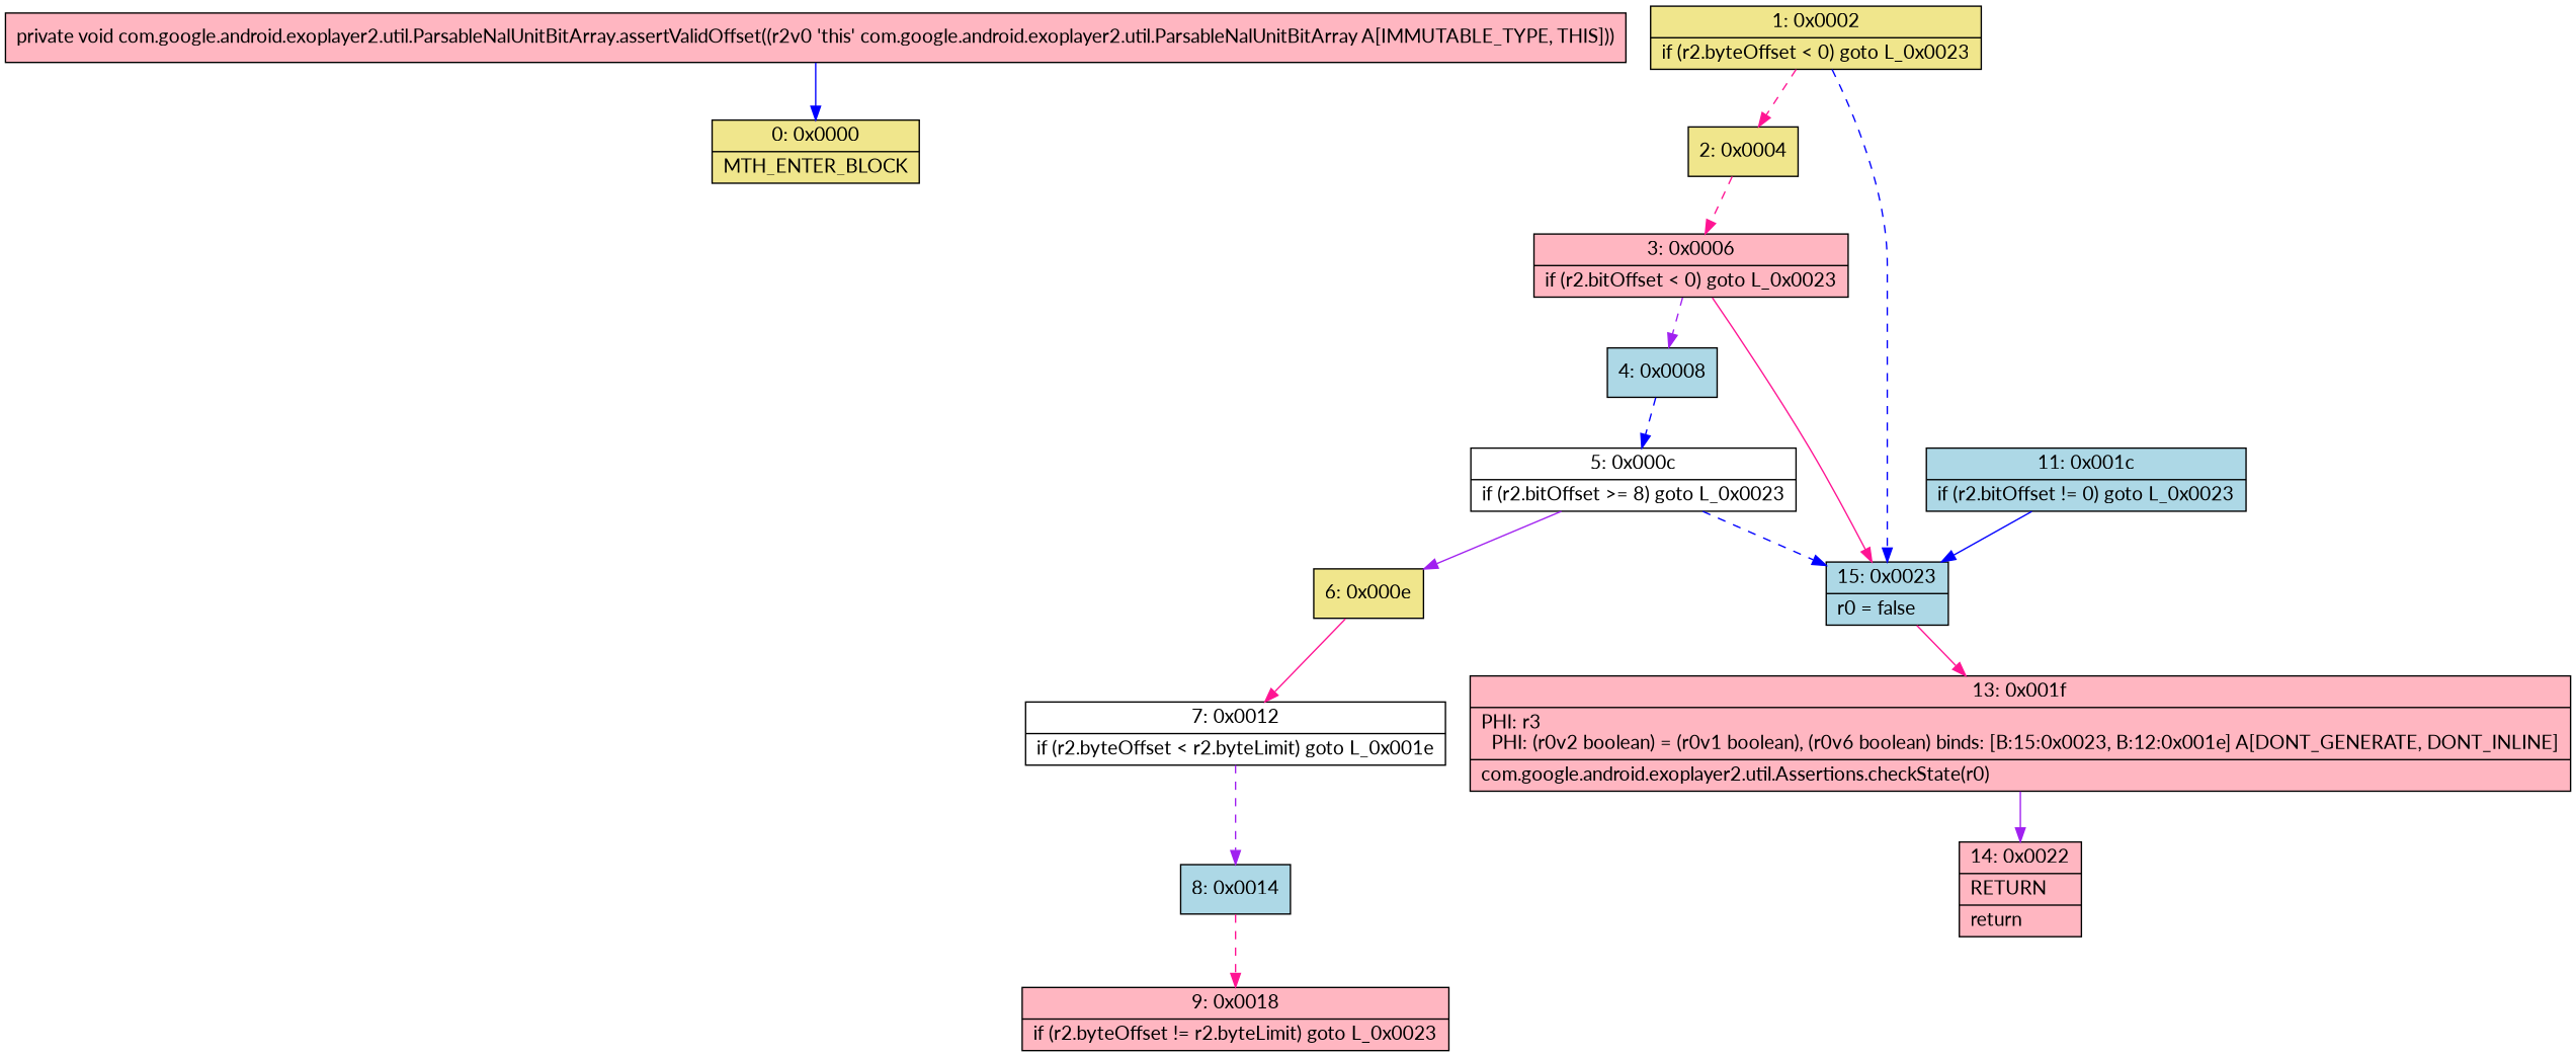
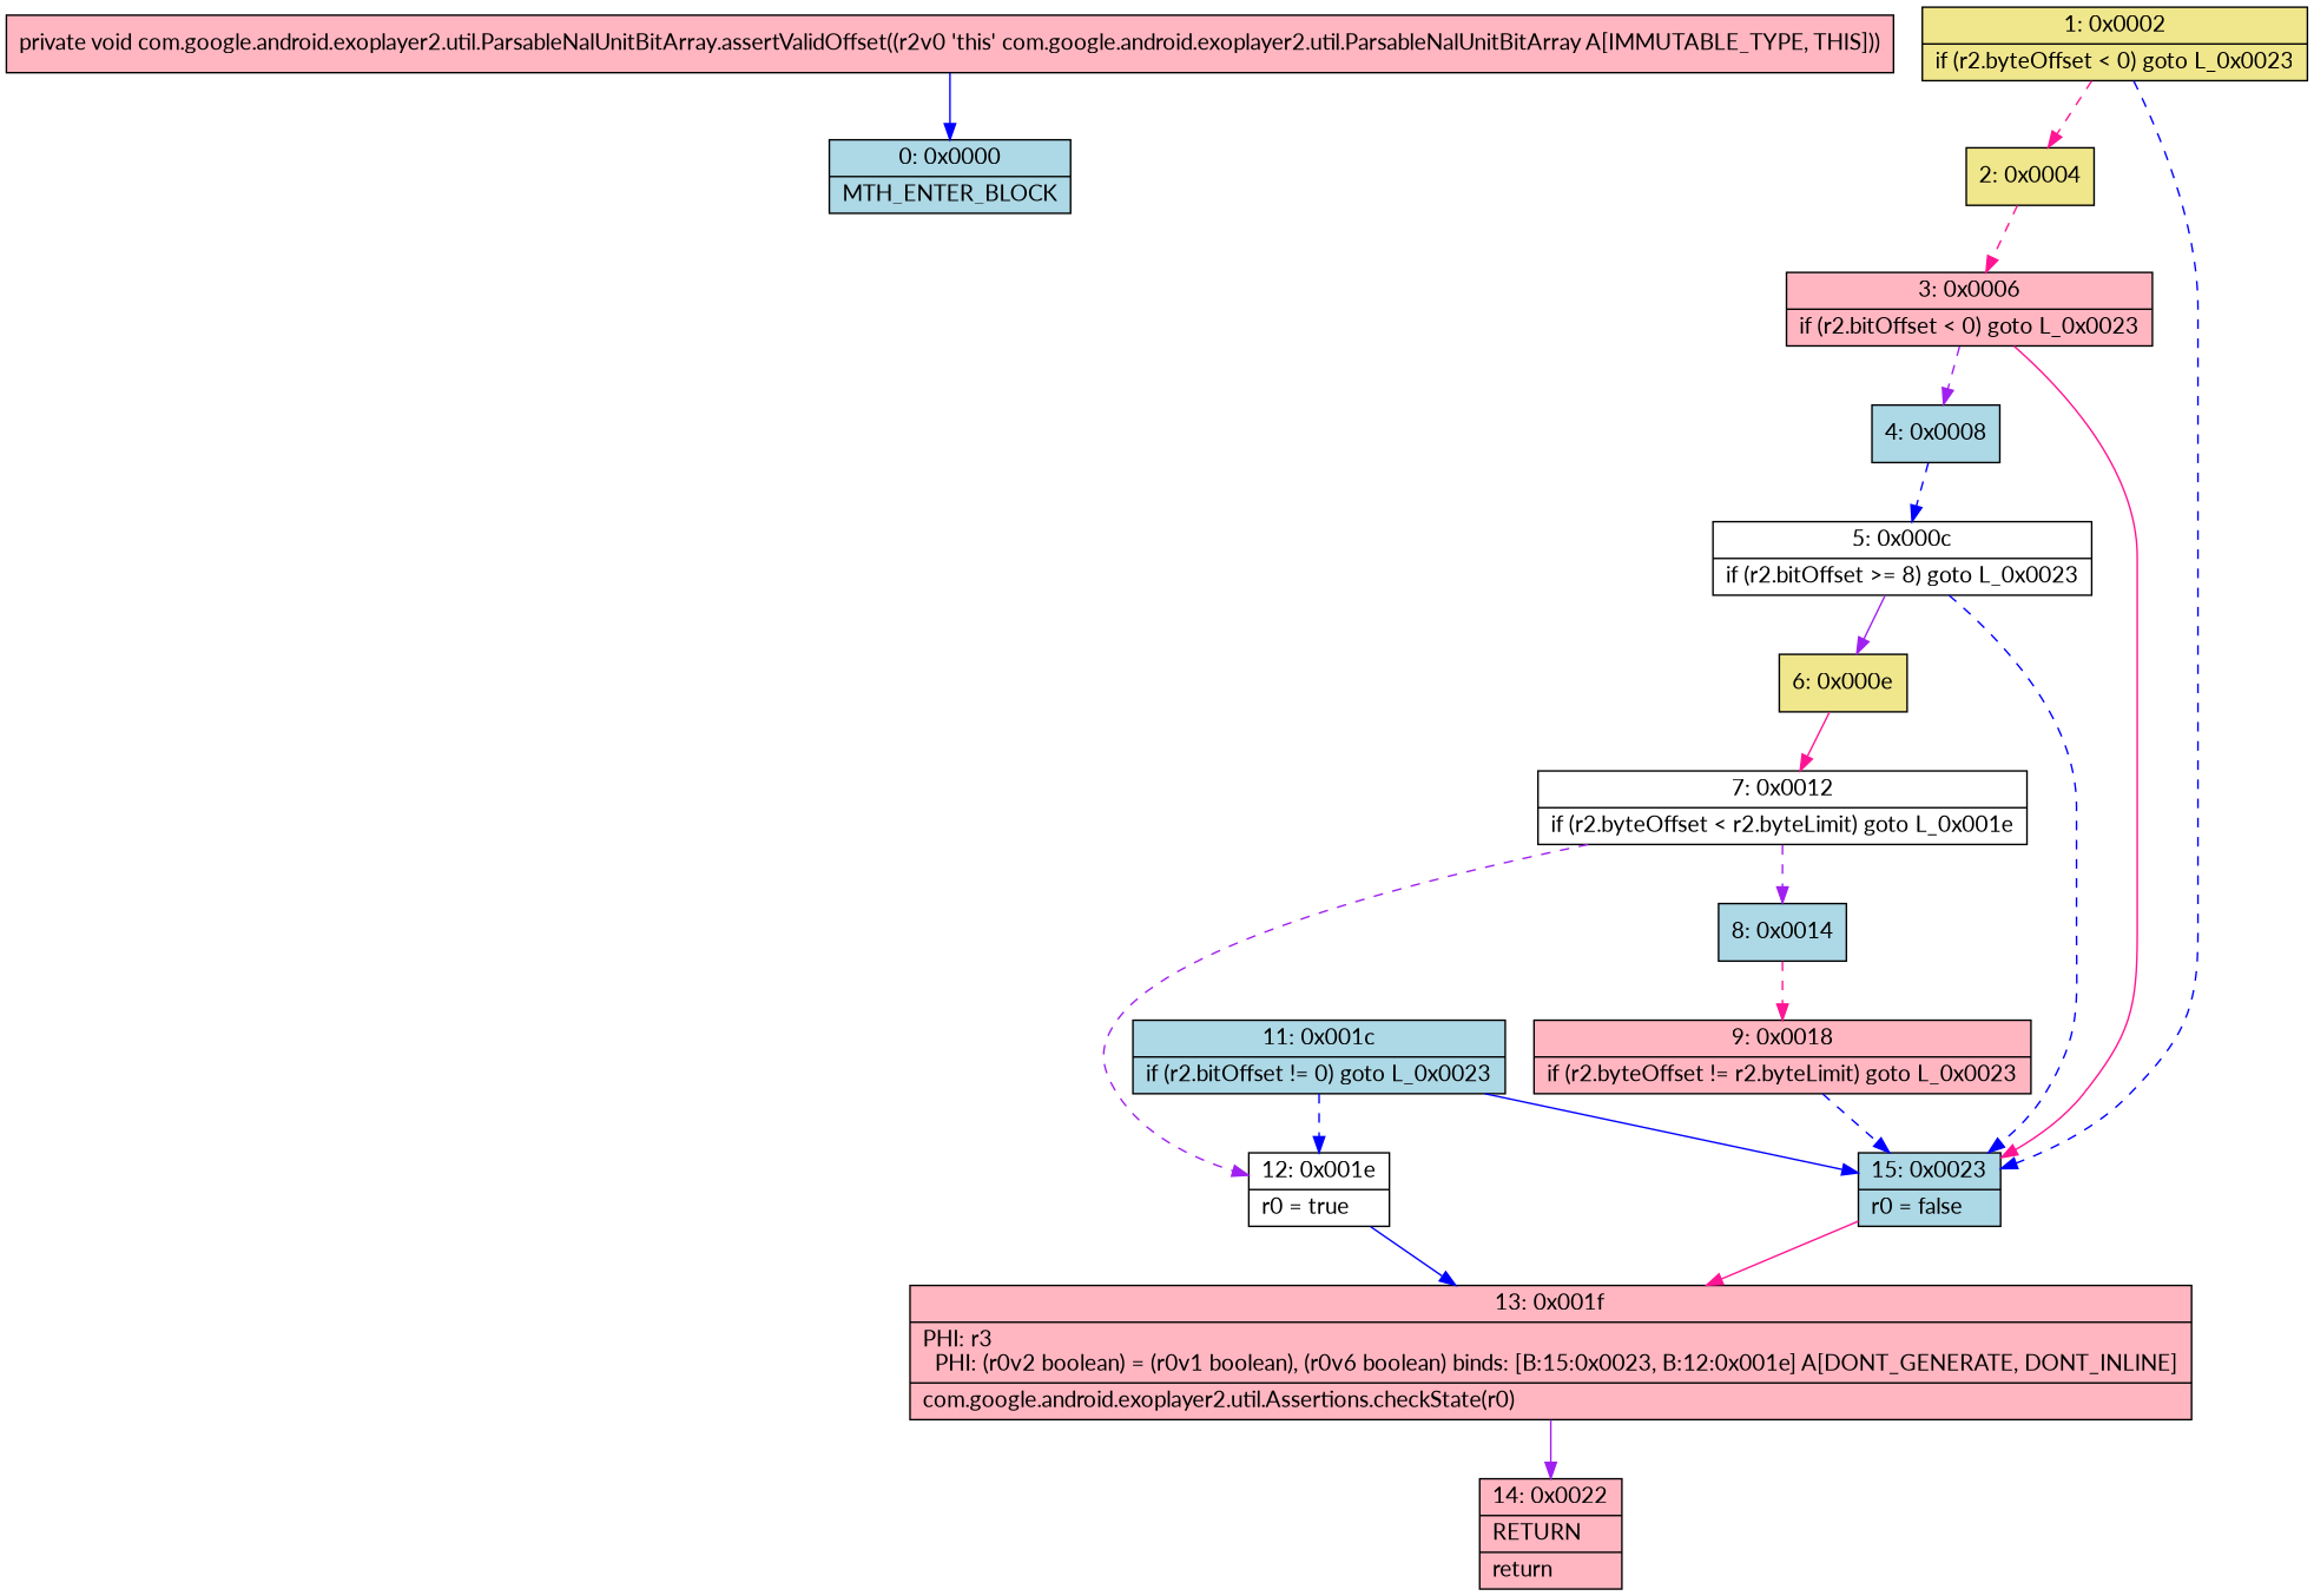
  digraph {
    fontname=Lato
    node [fillcolor=lightblue fontname=Lato shape=record style=filled]
    edge [color=blue fontname=Lato style=dashed]
-   n1 [fillcolor=khaki label="{0\:\ 0x0000|MTH_ENTER_BLOCK\l}"]
+   n1 [label="{0\:\ 0x0000|MTH_ENTER_BLOCK\l}"]
    n2 [fillcolor=khaki label="{1\:\ 0x0002|if (r2.byteOffset \< 0) goto L_0x0023\l}"]
    n3 [fillcolor=khaki label="{2\:\ 0x0004}"]
    n4 [label="{15\:\ 0x0023|r0 = false\l}"]
    n5 [fillcolor=lightpink label="{3\:\ 0x0006|if (r2.bitOffset \< 0) goto L_0x0023\l}"]
    n6 [fillcolor=lightpink label="{13\:\ 0x001f|PHI: r3 \l  PHI: (r0v2 boolean) = (r0v1 boolean), (r0v6 boolean) binds: [B:15:0x0023, B:12:0x001e] A[DONT_GENERATE, DONT_INLINE]\l|com.google.android.exoplayer2.util.Assertions.checkState(r0)\l}"]
    n7 [label="{4\:\ 0x0008}"]
    n8 [fillcolor=white label="{5\:\ 0x000c|if (r2.bitOffset \>= 8) goto L_0x0023\l}"]
    n9 [fillcolor=khaki label="{6\:\ 0x000e}"]
    n10 [fillcolor=white label="{7\:\ 0x0012|if (r2.byteOffset \< r2.byteLimit) goto L_0x001e\l}"]
    n11 [label="{8\:\ 0x0014}"]
+   n12 [fillcolor=white label="{12\:\ 0x001e|r0 = true\l}"]
    n13 [fillcolor=lightpink label="{9\:\ 0x0018|if (r2.byteOffset != r2.byteLimit) goto L_0x0023\l}"]
    n14 [label="{11\:\ 0x001c|if (r2.bitOffset != 0) goto L_0x0023\l}"]
    n15 [fillcolor=lightpink label="{14\:\ 0x0022|RETURN\l|return\l}"]
    n16 [fillcolor=lightpink label="{private void com.google.android.exoplayer2.util.ParsableNalUnitBitArray.assertValidOffset((r2v0 'this' com.google.android.exoplayer2.util.ParsableNalUnitBitArray A[IMMUTABLE_TYPE, THIS])) }"]
    n2 -> n3 [color=deeppink]
    n2 -> n4
    n3 -> n5 [color=deeppink]
    n4 -> n6 [color=deeppink style=solid]
    n5 -> n4 [color=deeppink style=solid]
    n5 -> n7 [color=purple]
    n6 -> n15 [color=purple style=solid]
    n7 -> n8
    n8 -> n4
    n8 -> n9 [color=purple style=solid]
    n9 -> n10 [color=deeppink style=solid]
    n10 -> n11 [color=purple]
+   n10 -> n12 [color=purple]
    n11 -> n13 [color=deeppink]
+   n12 -> n6 [style=solid]
+   n13 -> n4
    n14 -> n4 [style=solid]
+   n14 -> n12
    n16 -> n1 [style=solid]
  }
